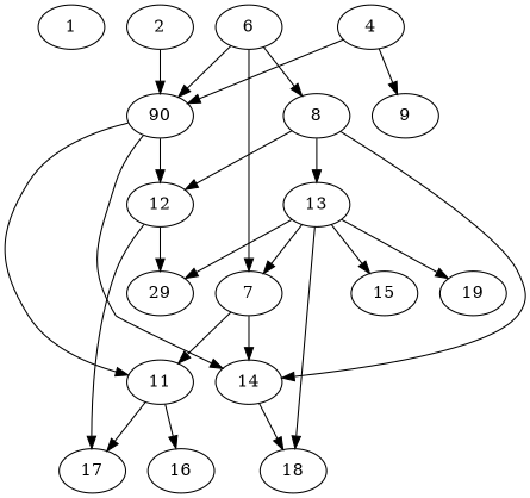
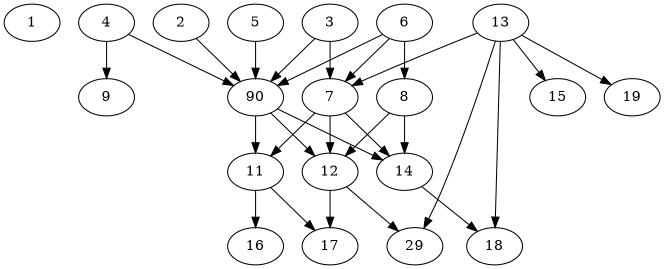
  digraph {
    node [alpha=0.14]
    1 [alpha=0.09 expect_size=39973888]
    2 [alpha=0.01 expect_size=8321024]
    n3 [expect_size=24908800 label=90]
    9 [expect_size=11645952]
    11 [alpha=0.06 expect_size=46522368]
    12 [alpha=0.06 expect_size=19796992]
    14 [expect_size=50774016]
    16 [expect_size=43953152]
    17 [expect_size=17863680]
    n10 [alpha=0.03 expect_size=46375936 label=29]
    18 [alpha=0.09 expect_size=18681856]
+   3 [alpha=0.12 expect_size=6714368]
    7 [alpha=0.00 expect_size=13539328]
    13 [expect_size=22201344]
    15 [expect_size=34219008]
    19 [alpha=0.15 expect_size=13941760]
    4 [alpha=0.13 expect_size=28323840]
+   5 [alpha=0.04 expect_size=39870464]
    6 [alpha=0.09 expect_size=38839296]
    8 [alpha=0.18 expect_size=35334144]
    2 -> n3
    n3 -> 11
    n3 -> 12
    n3 -> 14
    11 -> 16
    11 -> 17
    12 -> 17
    12 -> n10
    14 -> 18
+   3 -> n3
+   3 -> 7
    7 -> 11
+   7 -> 12
    7 -> 14
    13 -> n10
    13 -> 18
    13 -> 7
    13 -> 15
    13 -> 19
    4 -> n3
    4 -> 9
+   5 -> n3
    6 -> n3
    6 -> 7
    6 -> 8
    8 -> 12
    8 -> 14
-   8 -> 13
  }
